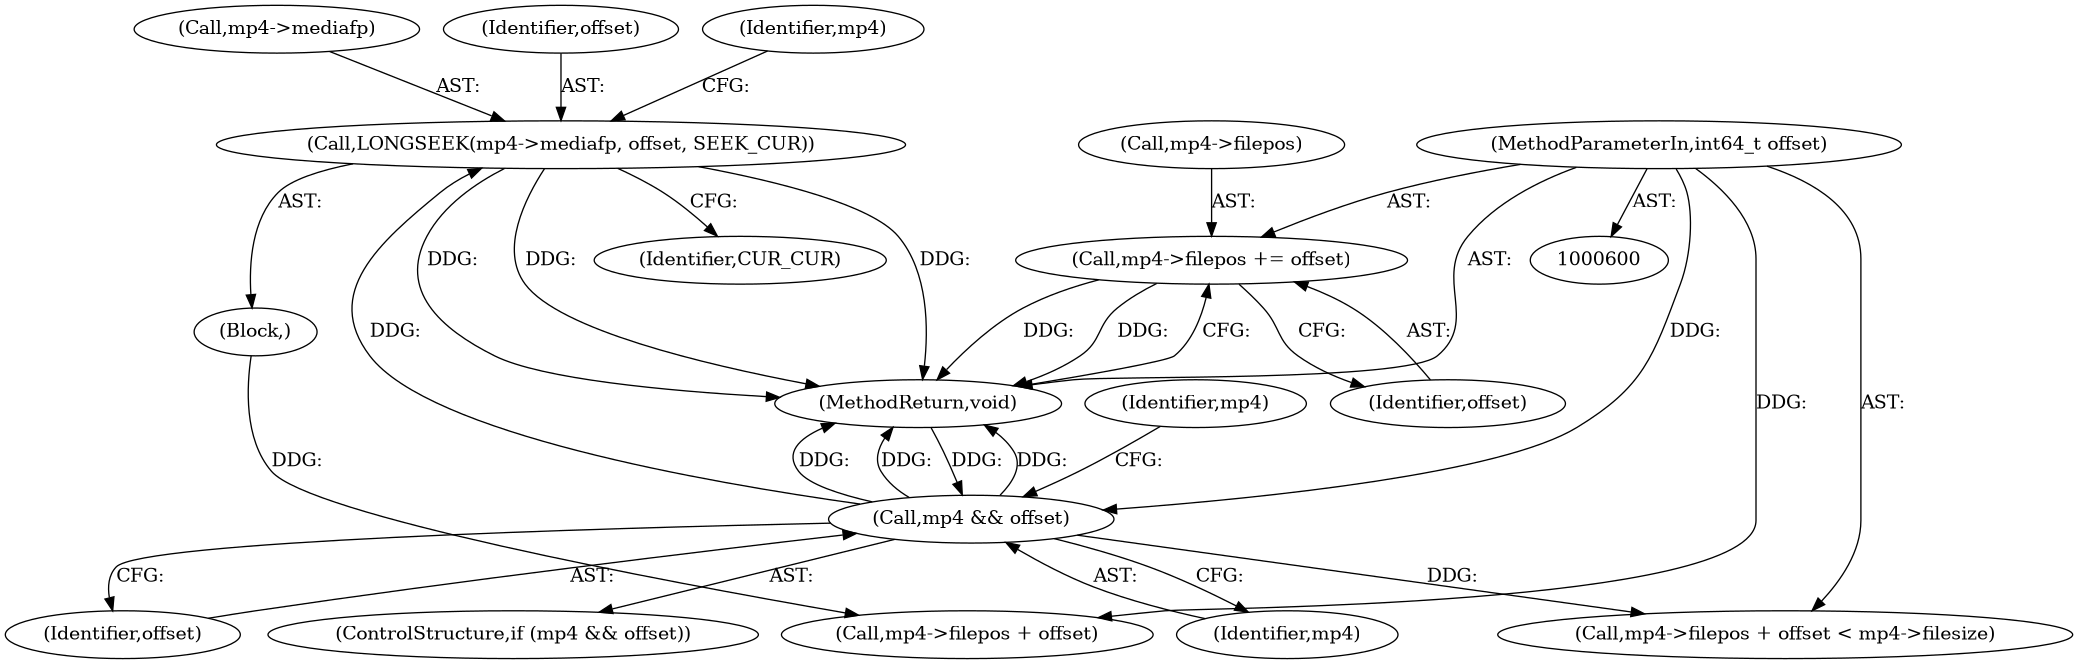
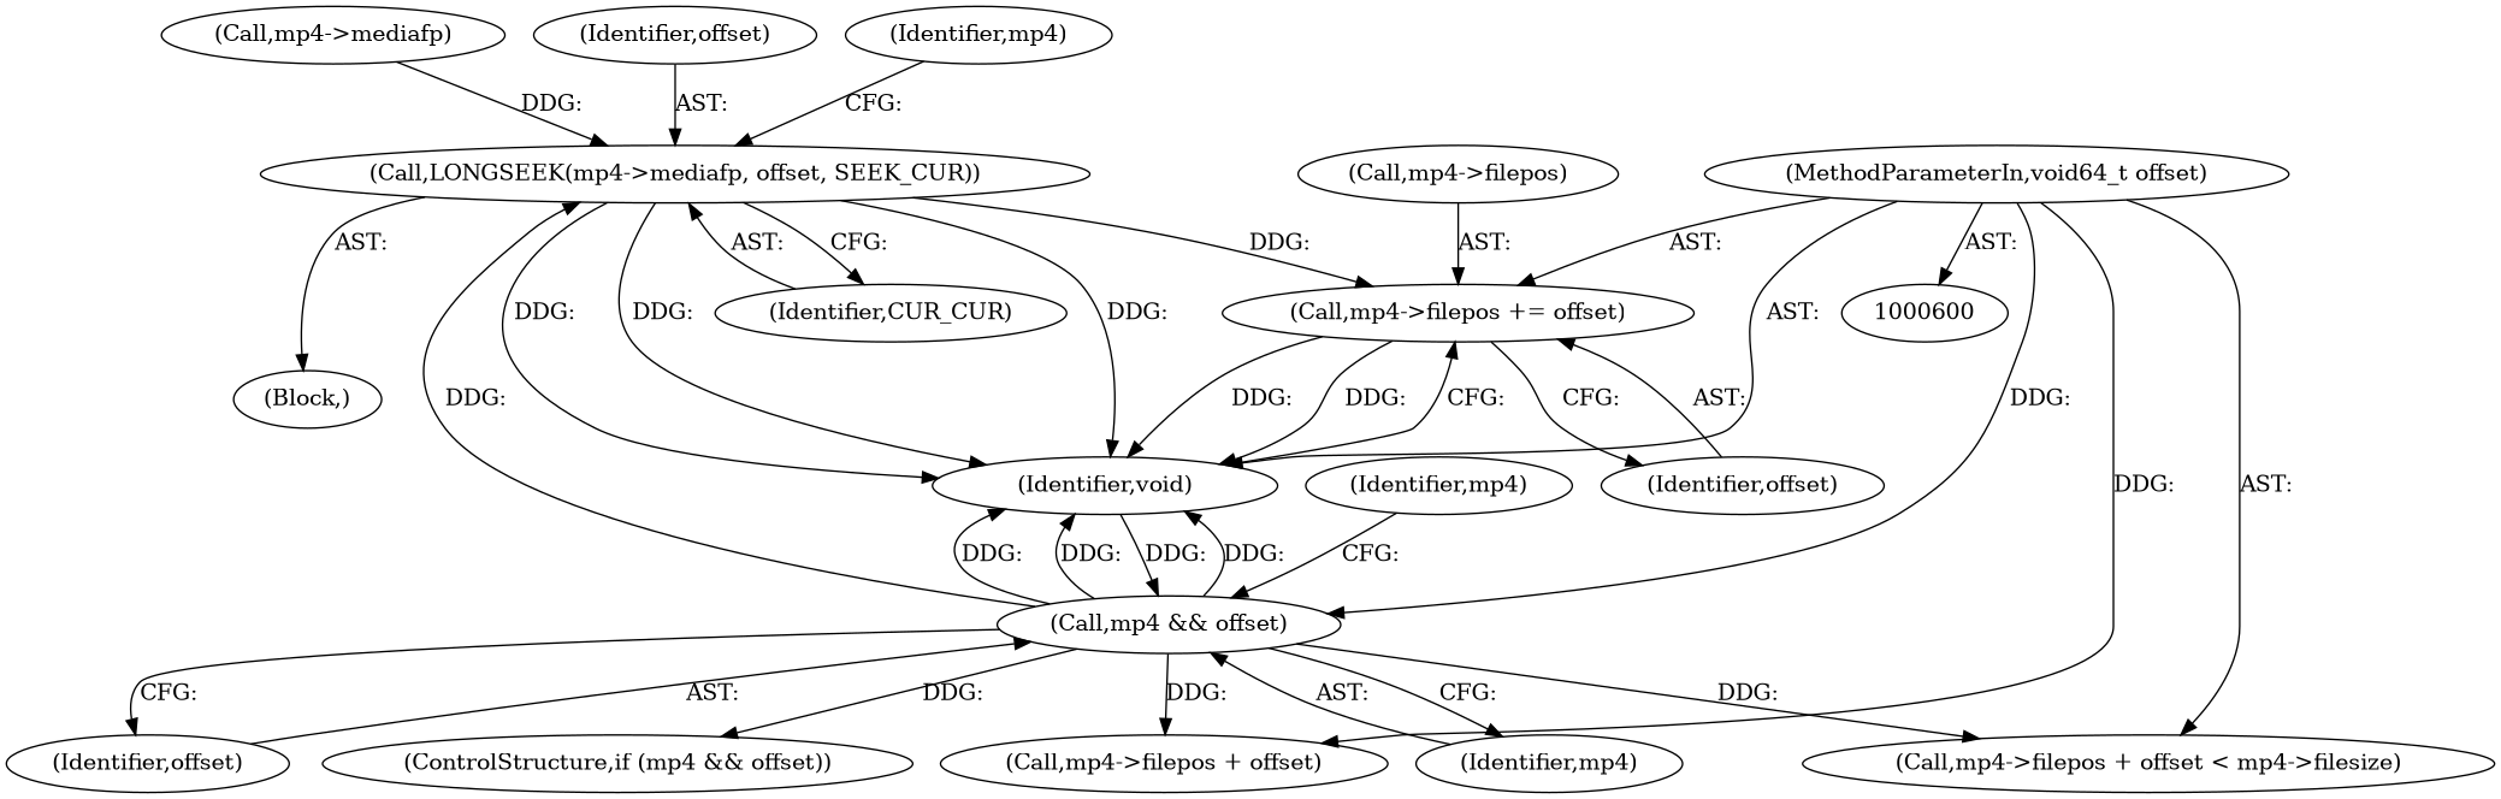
  digraph {
    n1 [label="(Call,LONGSEEK(mp4->mediafp, offset, SEEK_CUR))"]
    n2 [label="(Call,mp4->filepos += offset)"]
    n3 [label="(Identifier,CUR_CUR)"]
-   n4 [label="(MethodReturn,void)"]
+   n4 [label="(Identifier,void)"]
    n5 [label="(Block,)"]
    n6 [label="(Identifier,offset)"]
    n7 [label="(Call,mp4 && offset)"]
-   n8 [label="(MethodParameterIn,int64_t offset)"]
+   n8 [label="(MethodParameterIn,void64_t offset)"]
    n9 [label="(Call,mp4->filepos + offset < mp4->filesize)"]
    n10 [label="(Call,mp4->filepos + offset)"]
    n11 [label=1000600]
    n12 [label="(ControlStructure,if (mp4 && offset))"]
    n13 [label="(Identifier,mp4)"]
    n14 [label="(Identifier,offset)"]
    n15 [label="(Call,mp4->mediafp)"]
    n16 [label="(Call,mp4->filepos)"]
    n17 [label="(Identifier,offset)"]
    n18 [label="(Identifier,mp4)"]
    n19 [label="(Identifier,mp4)"]
+   n1 -> n2 [label="DDG: "]
    n1 -> n3 [label="CFG: "]
    n1 -> n4 [label="DDG: "]
    n1 -> n4 [label="DDG: "]
    n1 -> n4 [label="DDG: "]
    n1 -> n5 [label="AST: "]
    n2 -> n4 [label="DDG: "]
    n2 -> n4 [label="DDG: "]
    n2 -> n6 [label="CFG: "]
+   n3 -> n1 [label="AST: "]
    n4 -> n2 [label="CFG: "]
    n4 -> n7 [label="DDG: "]
    n6 -> n2 [label="AST: "]
    n7 -> n1 [label="DDG: "]
    n7 -> n4 [label="DDG: "]
    n7 -> n4 [label="DDG: "]
    n7 -> n4 [label="DDG: "]
    n7 -> n9 [label="DDG: "]
-   n5 -> n10 [label="DDG: "]
-   n7 -> n12 [label="AST: "]
+   n7 -> n10 [label="DDG: "]
+   n7 -> n12 [label="DDG: "]
    n7 -> n13 [label="CFG: "]
    n7 -> n14 [label="CFG: "]
    n8 -> n2 [label="AST: "]
    n8 -> n4 [label="AST: "]
    n8 -> n7 [label="DDG: "]
    n8 -> n9 [label="AST: "]
    n8 -> n10 [label="DDG: "]
    n8 -> n11 [label="AST: "]
    n13 -> n7 [label="AST: "]
    n14 -> n7 [label="AST: "]
-   n15 -> n1 [label="AST: "]
+   n15 -> n1 [label="DDG: "]
    n16 -> n2 [label="AST: "]
    n17 -> n1 [label="AST: "]
    n18 -> n1 [label="CFG: "]
    n19 -> n7 [label="CFG: "]
  }
